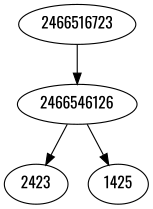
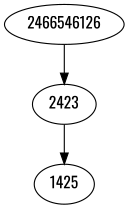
  strict digraph {
    fontname=Oswald
    node [fontname=Oswald]
    edge [fontname=Oswald]
-   2466516723
    2466546126
    2423
    n4 [label=1425]
-   2466516723 -> 2466546126
    2466546126 -> 2423
-   2466546126 -> n4
+   2423 -> n4
  }
